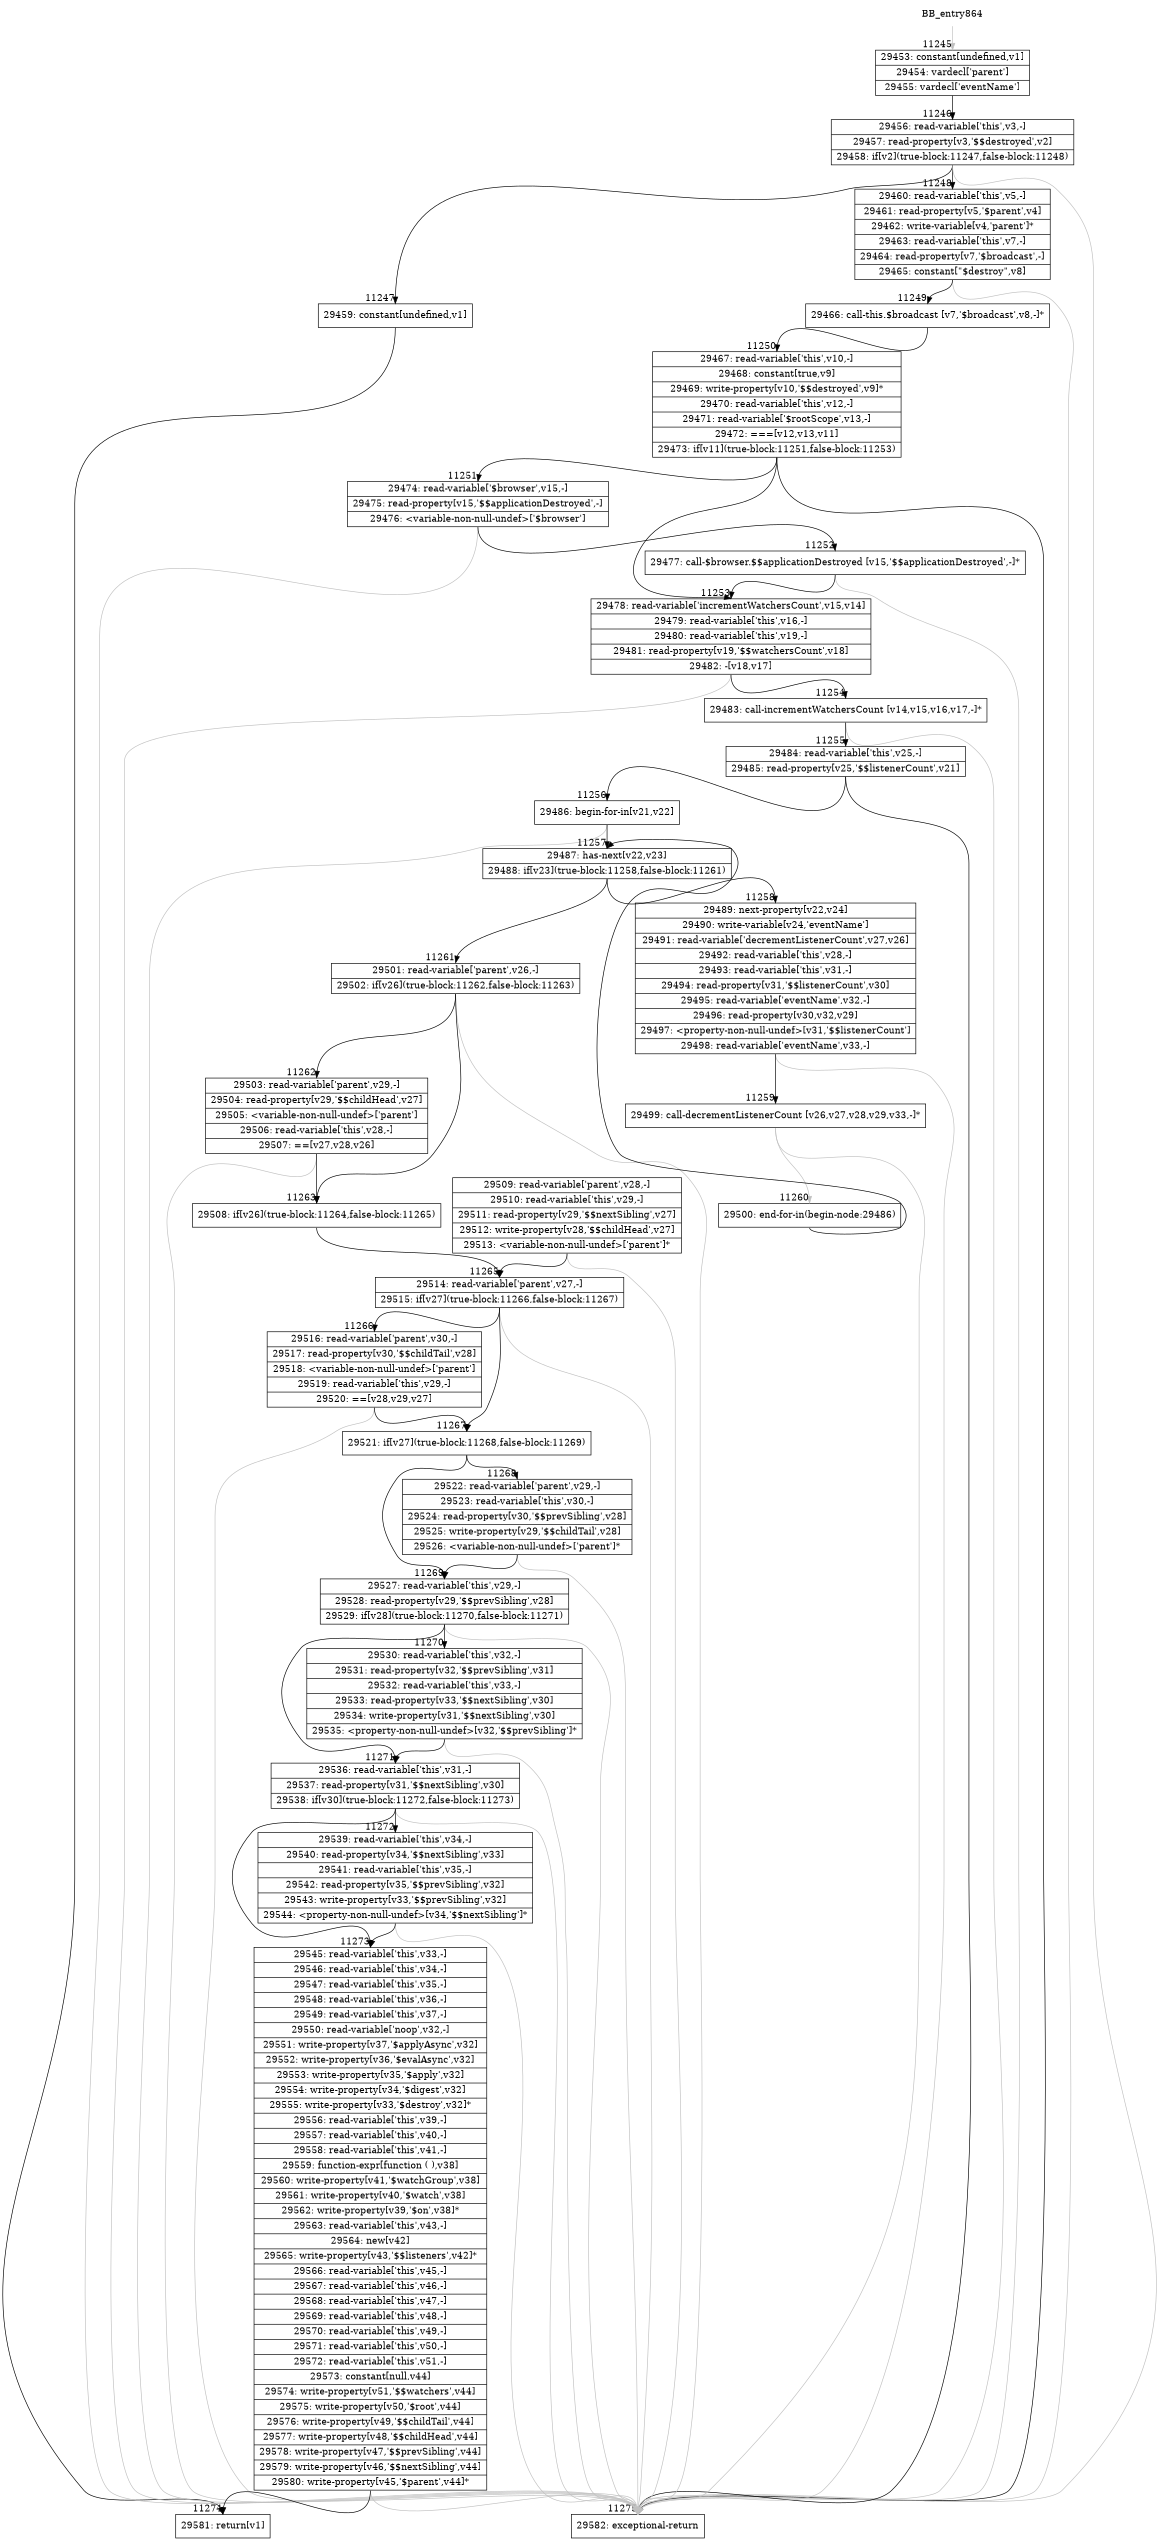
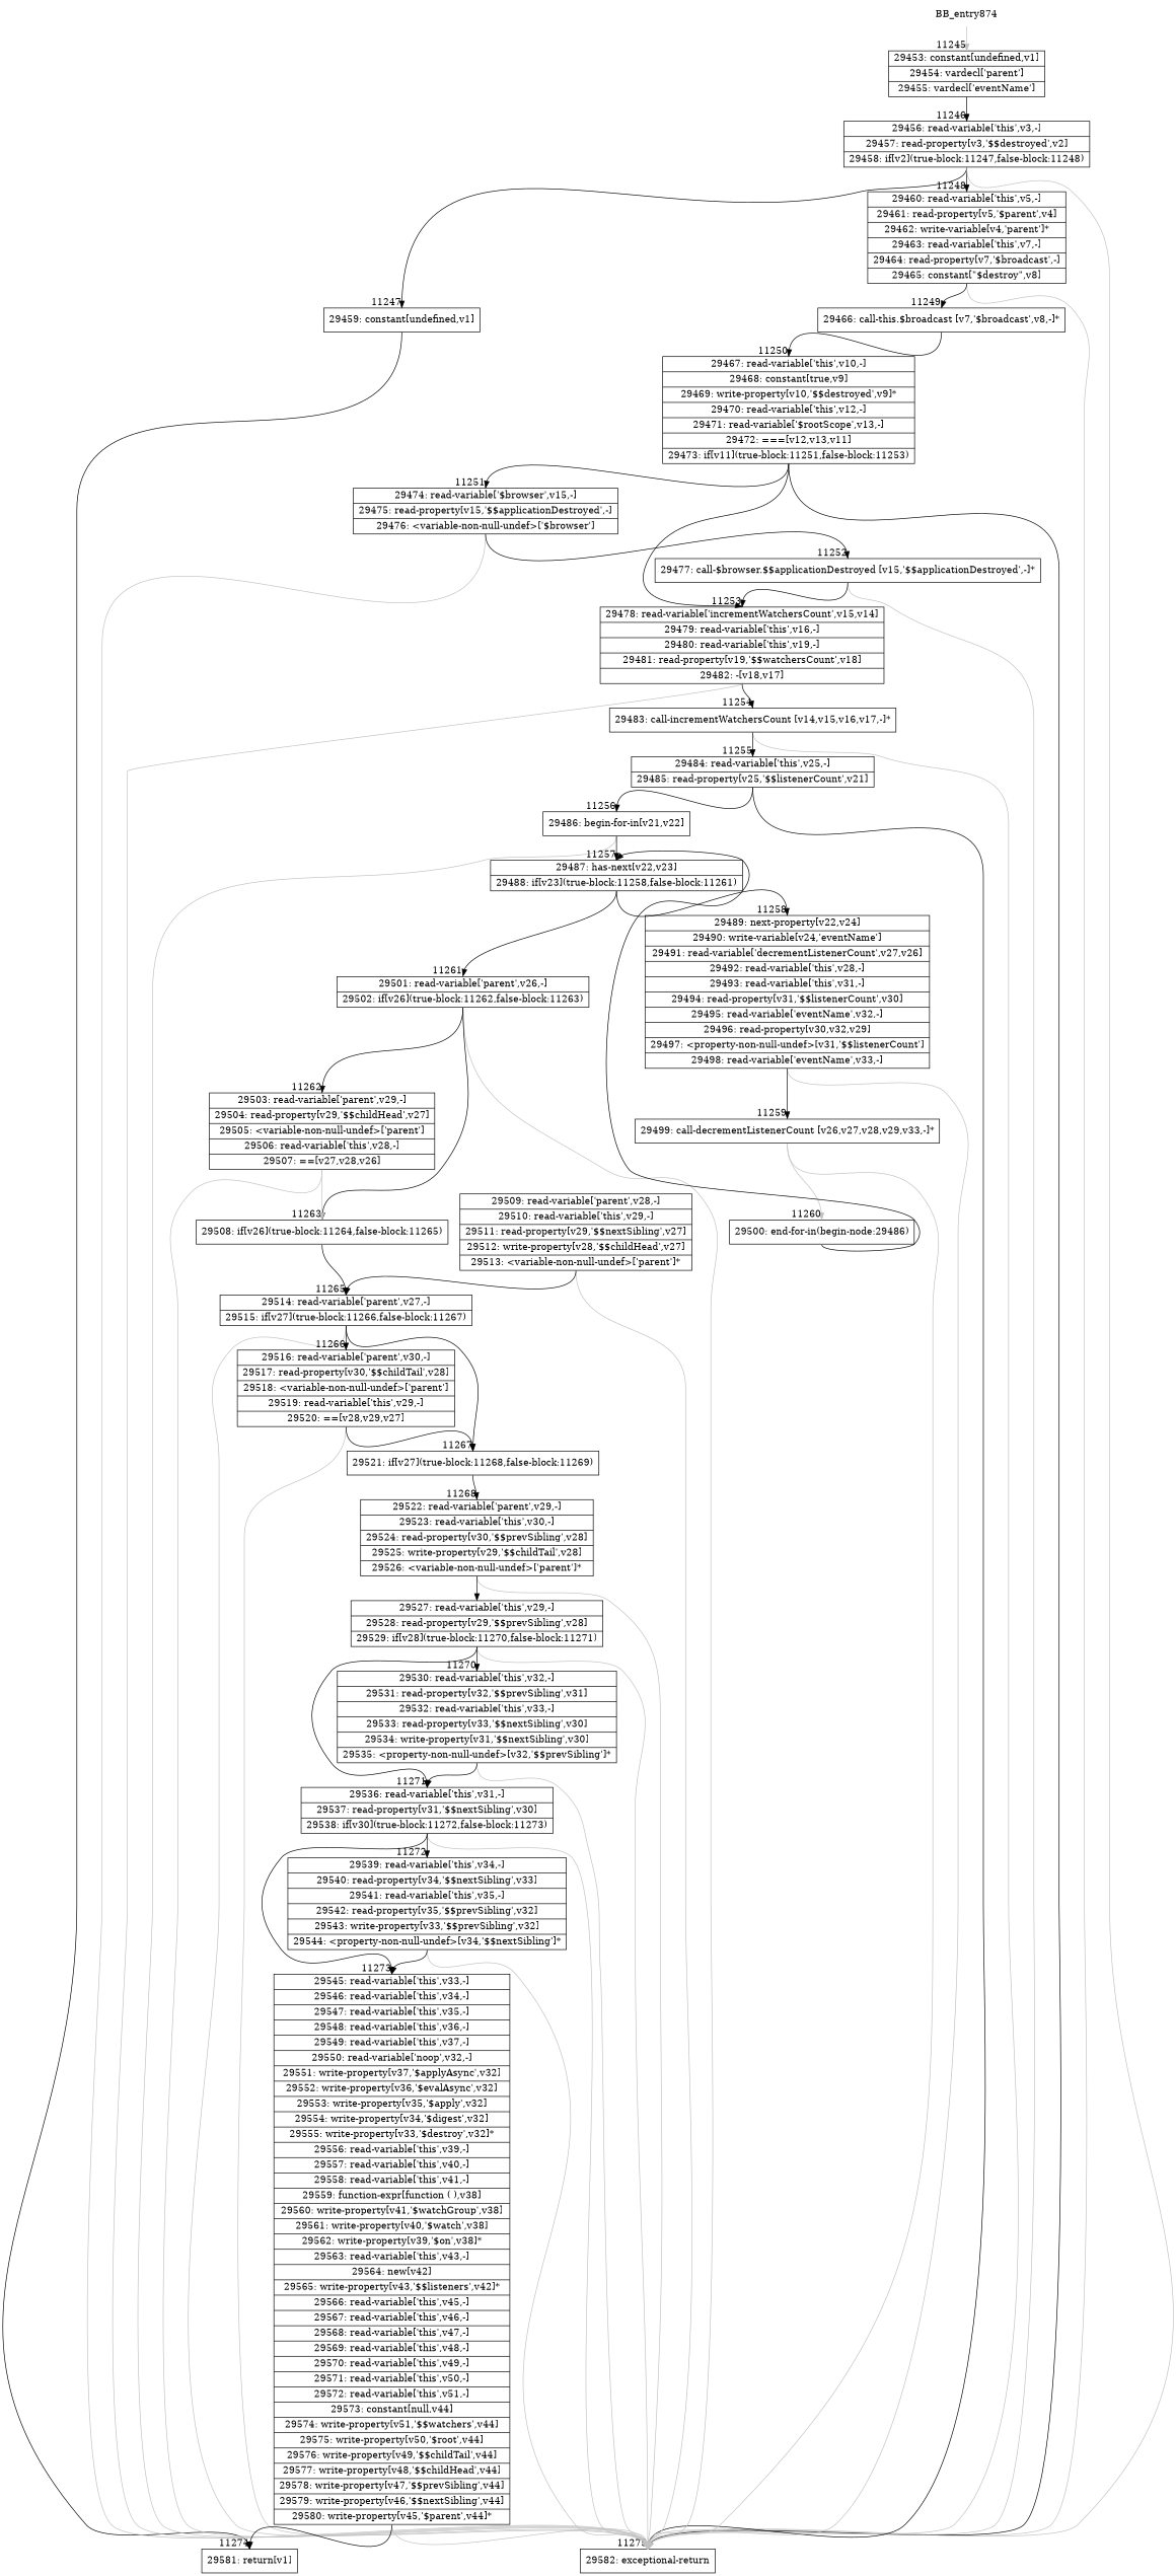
  digraph {
    rankdir=TD
    node [shape=record]
    edge [headport=n tailport=s]
-   BB_entry864 [shape=none]
+   BB_entry864 [shape=none label=BB_entry874]
    n2 [label="{29453: constant[undefined,v1]|29454: vardecl['parent']|29455: vardecl['eventName']}"]
    n3 [label="{29456: read-variable['this',v3,-]|29457: read-property[v3,'$$destroyed',v2]|29458: if[v2](true-block:11247,false-block:11248)}"]
    n4 [label="{29459: constant[undefined,v1]}"]
    n5 [label="{29460: read-variable['this',v5,-]|29461: read-property[v5,'$parent',v4]|29462: write-variable[v4,'parent']*|29463: read-variable['this',v7,-]|29464: read-property[v7,'$broadcast',-]|29465: constant[\"$destroy\",v8]}"]
    n6 [label="{29582: exceptional-return}"]
    n7 [label="{29581: return[v1]}"]
    n8 [label="{29466: call-this.$broadcast [v7,'$broadcast',v8,-]*}"]
    n9 [label="{29467: read-variable['this',v10,-]|29468: constant[true,v9]|29469: write-property[v10,'$$destroyed',v9]*|29470: read-variable['this',v12,-]|29471: read-variable['$rootScope',v13,-]|29472: ===[v12,v13,v11]|29473: if[v11](true-block:11251,false-block:11253)}"]
    n10 [label="{29474: read-variable['$browser',v15,-]|29475: read-property[v15,'$$applicationDestroyed',-]|29476: \<variable-non-null-undef\>['$browser']}"]
    n11 [label="{29478: read-variable['incrementWatchersCount',v15,v14]|29479: read-variable['this',v16,-]|29480: read-variable['this',v19,-]|29481: read-property[v19,'$$watchersCount',v18]|29482: -[v18,v17]}"]
    n12 [label="{29477: call-$browser.$$applicationDestroyed [v15,'$$applicationDestroyed',-]*}"]
    n13 [label="{29483: call-incrementWatchersCount [v14,v15,v16,v17,-]*}"]
    n14 [label="{29484: read-variable['this',v25,-]|29485: read-property[v25,'$$listenerCount',v21]}"]
    n15 [label="{29486: begin-for-in[v21,v22]}"]
    n16 [label="{29487: has-next[v22,v23]|29488: if[v23](true-block:11258,false-block:11261)}"]
    n17 [label="{29489: next-property[v22,v24]|29490: write-variable[v24,'eventName']|29491: read-variable['decrementListenerCount',v27,v26]|29492: read-variable['this',v28,-]|29493: read-variable['this',v31,-]|29494: read-property[v31,'$$listenerCount',v30]|29495: read-variable['eventName',v32,-]|29496: read-property[v30,v32,v29]|29497: \<property-non-null-undef\>[v31,'$$listenerCount']|29498: read-variable['eventName',v33,-]}"]
    n18 [label="{29501: read-variable['parent',v26,-]|29502: if[v26](true-block:11262,false-block:11263)}"]
    n19 [label="{29499: call-decrementListenerCount [v26,v27,v28,v29,v33,-]*}"]
    n20 [label="{29508: if[v26](true-block:11264,false-block:11265)}"]
    n21 [label="{29503: read-variable['parent',v29,-]|29504: read-property[v29,'$$childHead',v27]|29505: \<variable-non-null-undef\>['parent']|29506: read-variable['this',v28,-]|29507: ==[v27,v28,v26]}"]
    n22 [label="{29500: end-for-in(begin-node:29486)}"]
    n23 [label="{29514: read-variable['parent',v27,-]|29515: if[v27](true-block:11266,false-block:11267)}"]
    n24 [label="{29509: read-variable['parent',v28,-]|29510: read-variable['this',v29,-]|29511: read-property[v29,'$$nextSibling',v27]|29512: write-property[v28,'$$childHead',v27]|29513: \<variable-non-null-undef\>['parent']*}"]
    n25 [label="{29521: if[v27](true-block:11268,false-block:11269)}"]
    n26 [label="{29516: read-variable['parent',v30,-]|29517: read-property[v30,'$$childTail',v28]|29518: \<variable-non-null-undef\>['parent']|29519: read-variable['this',v29,-]|29520: ==[v28,v29,v27]}"]
    n27 [label="{29522: read-variable['parent',v29,-]|29523: read-variable['this',v30,-]|29524: read-property[v30,'$$prevSibling',v28]|29525: write-property[v29,'$$childTail',v28]|29526: \<variable-non-null-undef\>['parent']*}"]
    n28 [label="{29527: read-variable['this',v29,-]|29528: read-property[v29,'$$prevSibling',v28]|29529: if[v28](true-block:11270,false-block:11271)}"]
    n29 [label="{29530: read-variable['this',v32,-]|29531: read-property[v32,'$$prevSibling',v31]|29532: read-variable['this',v33,-]|29533: read-property[v33,'$$nextSibling',v30]|29534: write-property[v31,'$$nextSibling',v30]|29535: \<property-non-null-undef\>[v32,'$$prevSibling']*}"]
    n30 [label="{29536: read-variable['this',v31,-]|29537: read-property[v31,'$$nextSibling',v30]|29538: if[v30](true-block:11272,false-block:11273)}"]
    n31 [label="{29539: read-variable['this',v34,-]|29540: read-property[v34,'$$nextSibling',v33]|29541: read-variable['this',v35,-]|29542: read-property[v35,'$$prevSibling',v32]|29543: write-property[v33,'$$prevSibling',v32]|29544: \<property-non-null-undef\>[v34,'$$nextSibling']*}"]
    n32 [label="{29545: read-variable['this',v33,-]|29546: read-variable['this',v34,-]|29547: read-variable['this',v35,-]|29548: read-variable['this',v36,-]|29549: read-variable['this',v37,-]|29550: read-variable['noop',v32,-]|29551: write-property[v37,'$applyAsync',v32]|29552: write-property[v36,'$evalAsync',v32]|29553: write-property[v35,'$apply',v32]|29554: write-property[v34,'$digest',v32]|29555: write-property[v33,'$destroy',v32]*|29556: read-variable['this',v39,-]|29557: read-variable['this',v40,-]|29558: read-variable['this',v41,-]|29559: function-expr[function ( ),v38]|29560: write-property[v41,'$watchGroup',v38]|29561: write-property[v40,'$watch',v38]|29562: write-property[v39,'$on',v38]*|29563: read-variable['this',v43,-]|29564: new[v42]|29565: write-property[v43,'$$listeners',v42]*|29566: read-variable['this',v45,-]|29567: read-variable['this',v46,-]|29568: read-variable['this',v47,-]|29569: read-variable['this',v48,-]|29570: read-variable['this',v49,-]|29571: read-variable['this',v50,-]|29572: read-variable['this',v51,-]|29573: constant[null,v44]|29574: write-property[v51,'$$watchers',v44]|29575: write-property[v50,'$root',v44]|29576: write-property[v49,'$$childTail',v44]|29577: write-property[v48,'$$childHead',v44]|29578: write-property[v47,'$$prevSibling',v44]|29579: write-property[v46,'$$nextSibling',v44]|29580: write-property[v45,'$parent',v44]*}"]
    BB_entry864 -> n2 [color=gray headlabel="    11245"]
    n2 -> n3 [headlabel="      11246"]
    n3 -> n4 [headlabel="      11247"]
    n3 -> n5 [headlabel="      11248"]
    n3 -> n6 [color=gray headlabel="      11275"]
    n4 -> n7 [headlabel="      11274"]
    n5 -> n6 [color=gray]
    n5 -> n8 [headlabel="      11249"]
    n8 -> n9 [headlabel="      11250"]
    n9 -> n6 [color=black]
    n9 -> n10 [headlabel="      11251"]
    n9 -> n11 [headlabel="      11253"]
    n10 -> n6 [color=gray]
    n10 -> n12 [headlabel="      11252"]
    n11 -> n6 [color=gray]
    n11 -> n13 [headlabel="      11254"]
    n12 -> n6 [color=gray]
    n12 -> n11
    n13 -> n6 [color=gray]
    n13 -> n14 [headlabel="      11255"]
    n14 -> n6 [color=black]
    n14 -> n15 [headlabel="      11256"]
    n15 -> n6 [color=gray]
    n15 -> n16 [headlabel="      11257"]
    n16 -> n17 [headlabel="      11258"]
    n16 -> n18 [headlabel="      11261"]
    n17 -> n6 [color=gray]
    n17 -> n19 [headlabel="      11259"]
    n18 -> n6 [color=gray]
    n18 -> n20 [headlabel="      11263"]
    n18 -> n21 [headlabel="      11262"]
    n19 -> n6 [color=gray]
    n19 -> n22 [color=gray headlabel="      11260"]
    n20 -> n23 [headlabel="      11265"]
    n21 -> n6 [color=gray]
-   n21 -> n20
+   n21 -> n20 [color=gray]
    n22 -> n16
    n23 -> n6 [color=gray]
    n23 -> n25 [headlabel="      11267"]
    n23 -> n26 [headlabel="      11266"]
    n24 -> n6 [color=gray]
    n24 -> n23
    n25 -> n27 [headlabel="      11268"]
-   n25 -> n28 [headlabel="      11269"]
    n26 -> n6 [color=gray]
    n26 -> n25
    n27 -> n6 [color=gray]
    n27 -> n28
    n28 -> n6 [color=gray]
    n28 -> n29 [headlabel="      11270"]
    n28 -> n30 [headlabel="      11271"]
    n29 -> n6 [color=gray]
    n29 -> n30
    n30 -> n6 [color=gray]
    n30 -> n31 [headlabel="      11272"]
    n30 -> n32 [headlabel="      11273"]
    n31 -> n6 [color=gray]
    n31 -> n32
    n32 -> n6 [color=gray]
    n32 -> n7
  }
